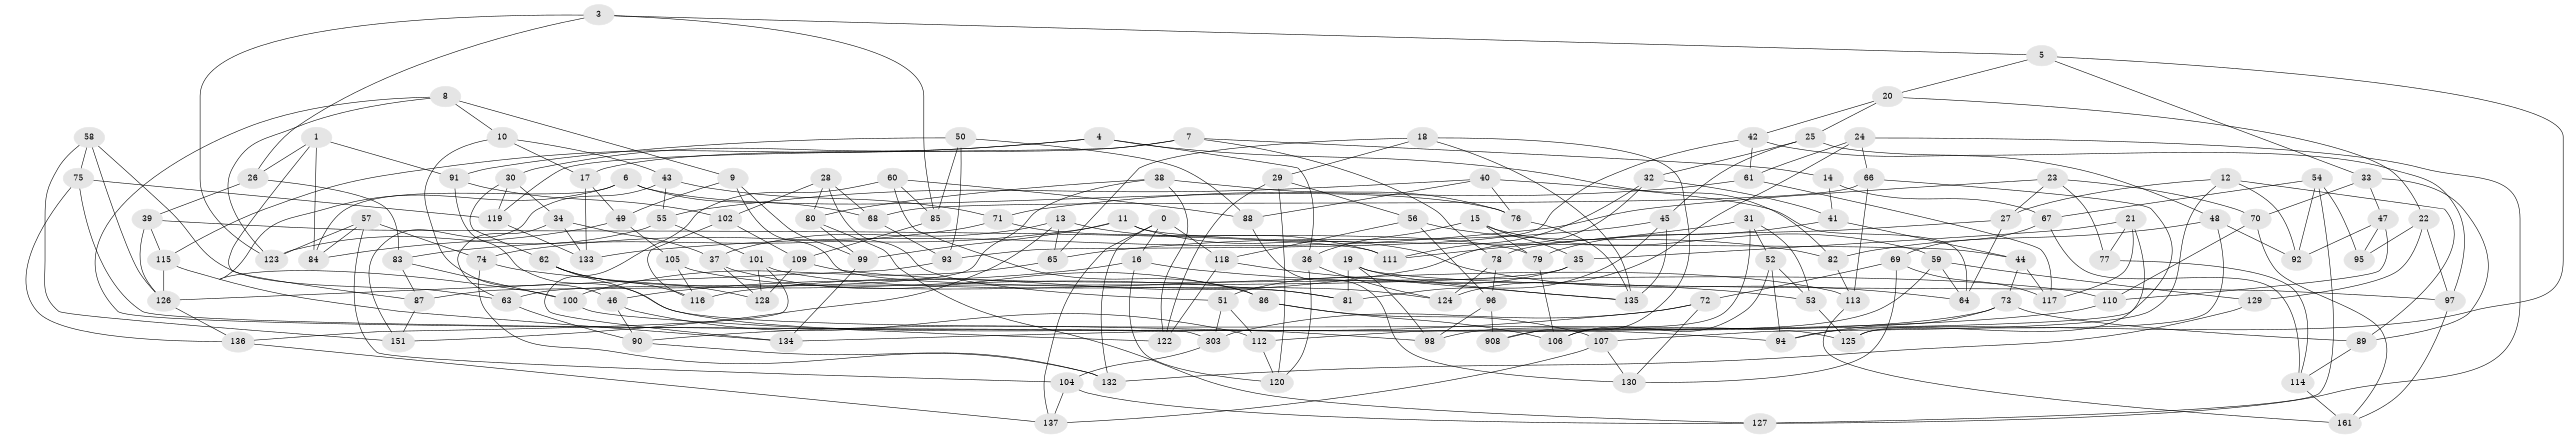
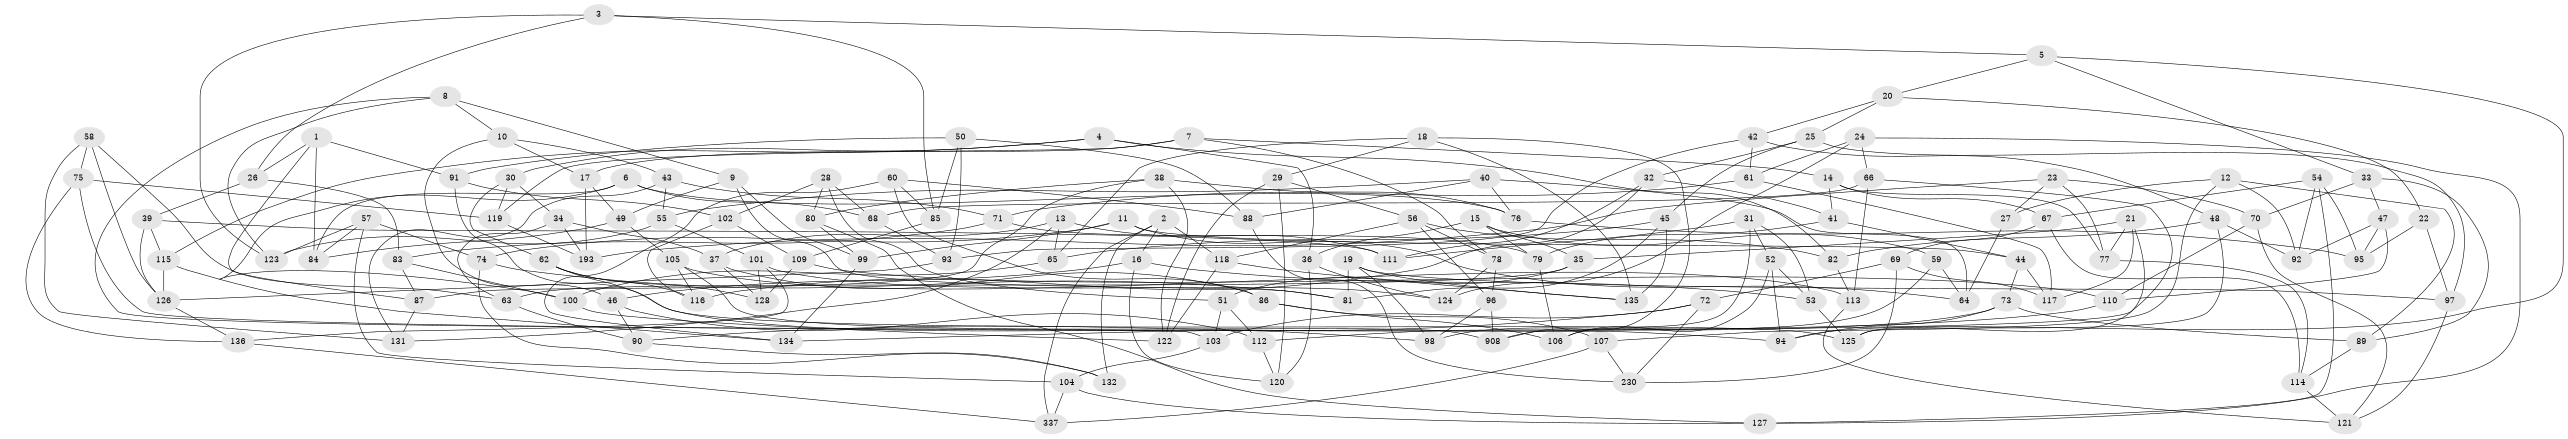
  graph {
    node [color=gray90 style=filled]
    1
    26
    84
    87
    91
    39
    83
-   131 [label=151]
+   131
    125
    102
-   2 [label=0]
+   2
    16
    118
    132
-   137
+   137 [label=337]
    46
    53
    120
    135
    122
    3
    5
    85
    123
    20
    33
    94
    109
    4
    30
    36
    82
    115
    119
    34
    62
    124
    113
    126
    134
    22
    25
    42
    89
    70
    47
    6
    68
    76
    100
    93
    95
    7
    14
    17
    78
    41
    67
    77
    49
-   133
+   133 [label=193]
    96
    8
    9
    10
-   103 [label=303]
+   103
    81
    99
    43
    104
    105
    55
    71
    90
    112
    11
    44
    64
    74
    117
    73
    12
    27
    92
    107
    114
-   130
+   130 [label=230]
    13
    37
    65
    111
    86
    128
    79
    69
    15
    35
    59
    51
    63
    98
-   129
    106
    18
    29
    n106 [label=908]
    56
    19
    97
-   121 [label=161]
+   121
    32
    45
    61
    48
    21
    23
    110
    24
    66
    127
    116
    28
    80
    31
    52
    38
    136
    40
    88
    101
    50
    54
    57
    58
    75
    60
    72
    1 -- 26
    1 -- 84
    1 -- 87
    1 -- 91
    26 -- 39
    26 -- 83
    87 -- 131
    91 -- 125
    91 -- 102
    39 -- 115
    39 -- 126
    39 -- 111
    83 -- 87
    83 -- 100
    102 -- 109
    102 -- 116
    2 -- 16
    2 -- 118
    2 -- 132
    2 -- 137
    16 -- 46
    16 -- 53
    16 -- 120
    118 -- 135
    118 -- 122
    46 -- 90
    46 -- 112
    53 -- 125
    3 -- 26
    3 -- 5
    3 -- 85
    3 -- 123
    5 -- 20
    5 -- 33
    5 -- 94
    85 -- 109
    20 -- 22
    20 -- 25
    20 -- 42
    33 -- 89
    33 -- 70
    33 -- 47
    109 -- 128
    109 -- 110
    4 -- 30
    4 -- 36
    4 -- 82
    4 -- 115
    30 -- 119
    30 -- 34
    30 -- 62
    36 -- 120
    36 -- 124
    82 -- 113
    115 -- 126
    115 -- 134
    119 -- 133
    34 -- 133
    34 -- 37
    34 -- 63
    62 -- 128
    62 -- 98
    62 -- 116
    113 -- 121
    126 -- 136
    22 -- 95
-   22 -- 129
    22 -- 97
    25 -- 97
    25 -- 32
    25 -- 45
    42 -- 93
    42 -- 61
    42 -- 48
    89 -- 114
    70 -- 121
    70 -- 110
    47 -- 95
    47 -- 92
    47 -- 110
    6 -- 84
    6 -- 68
    6 -- 76
    6 -- 100
    68 -- 93
-   76 -- 135
+   76 -- 95
    100 -- 122
    93 -- 126
    7 -- 119
    7 -- 14
    7 -- 17
    7 -- 78
    14 -- 41
    14 -- 67
+   14 -- 77
    17 -- 49
    17 -- 133
    78 -- 124
    78 -- 96
    41 -- 44
    41 -- 79
    67 -- 114
    67 -- 69
    77 -- 114
    49 -- 84
    49 -- 105
    96 -- 98
    96 -- n106
    8 -- 123
    8 -- 9
    8 -- 10
    8 -- 103
    9 -- 49
    9 -- 81
    9 -- 99
    10 -- 46
    10 -- 17
    10 -- 43
    103 -- 104
    99 -- 134
    43 -- 131
    43 -- 55
    43 -- 71
    104 -- 137
    104 -- 127
    105 -- 113
+   105 -- n106
    105 -- 116
    55 -- 123
    55 -- 101
    71 -- 83
    71 -- 79
    90 -- 132
    112 -- 120
    11 -- 99
    11 -- 44
    11 -- 64
    11 -- 74
    44 -- 117
    44 -- 73
    74 -- 132
    74 -- 81
    73 -- 94
    73 -- 89
    73 -- 112
    12 -- 89
    12 -- 27
    12 -- 92
    12 -- 107
-   27 -- 78
+   56 -- 78
    27 -- 64
    107 -- 137
    107 -- 130
    114 -- 121
    13 -- 131
    13 -- 37
    13 -- 65
    13 -- 111
    37 -- 86
    37 -- 128
    65 -- 100
    86 -- 107
    86 -- 106
    79 -- 106
    69 -- 117
    69 -- 130
    69 -- 72
    15 -- 36
    15 -- 79
    15 -- 35
    15 -- 59
    35 -- 51
    35 -- 63
    59 -- 64
    59 -- 98
-   59 -- 129
    51 -- 103
    51 -- 112
    63 -- 90
-   129 -- 132
    18 -- 135
    18 -- 65
    18 -- 29
    18 -- n106
    29 -- 120
    29 -- 122
    29 -- 56
    56 -- 118
    56 -- 82
    56 -- 96
    19 -- 135
    19 -- 81
    19 -- 98
    19 -- 97
    97 -- 121
    32 -- 41
    32 -- 111
    32 -- 116
    45 -- 135
    45 -- 81
    45 -- 65
    61 -- 71
    61 -- 117
    48 -- 125
    48 -- 82
    48 -- 92
    21 -- 125
    21 -- 77
    21 -- 117
    21 -- 35
    23 -- 70
    23 -- 77
    23 -- 133
    23 -- 27
    110 -- 134
    24 -- 124
    24 -- 61
    24 -- 66
    24 -- 127
    66 -- 113
    66 -- 68
    66 -- n106
    28 -- 102
    28 -- 68
    28 -- 51
    28 -- 80
    80 -- 99
    80 -- 127
    31 -- 53
    31 -- 111
    31 -- 106
    31 -- 52
    52 -- 53
    52 -- 94
    52 -- 106
    38 -- 87
    38 -- 122
    38 -- 76
    38 -- 80
    136 -- 137
    40 -- 76
    40 -- 55
    40 -- 64
    40 -- 88
    88 -- 130
    101 -- 124
    101 -- 128
    101 -- 136
    50 -- 91
    50 -- 85
    50 -- 93
    50 -- 88
    54 -- 95
    54 -- 67
    54 -- 92
    54 -- 127
    57 -- 84
    57 -- 123
    57 -- 104
    57 -- 74
    58 -- 131
    58 -- 126
    58 -- 63
    58 -- 75
    75 -- 94
    75 -- 119
    75 -- 136
    60 -- 85
    60 -- 134
    60 -- 86
    60 -- 88
    72 -- 103
    72 -- 90
    72 -- 130
  }
